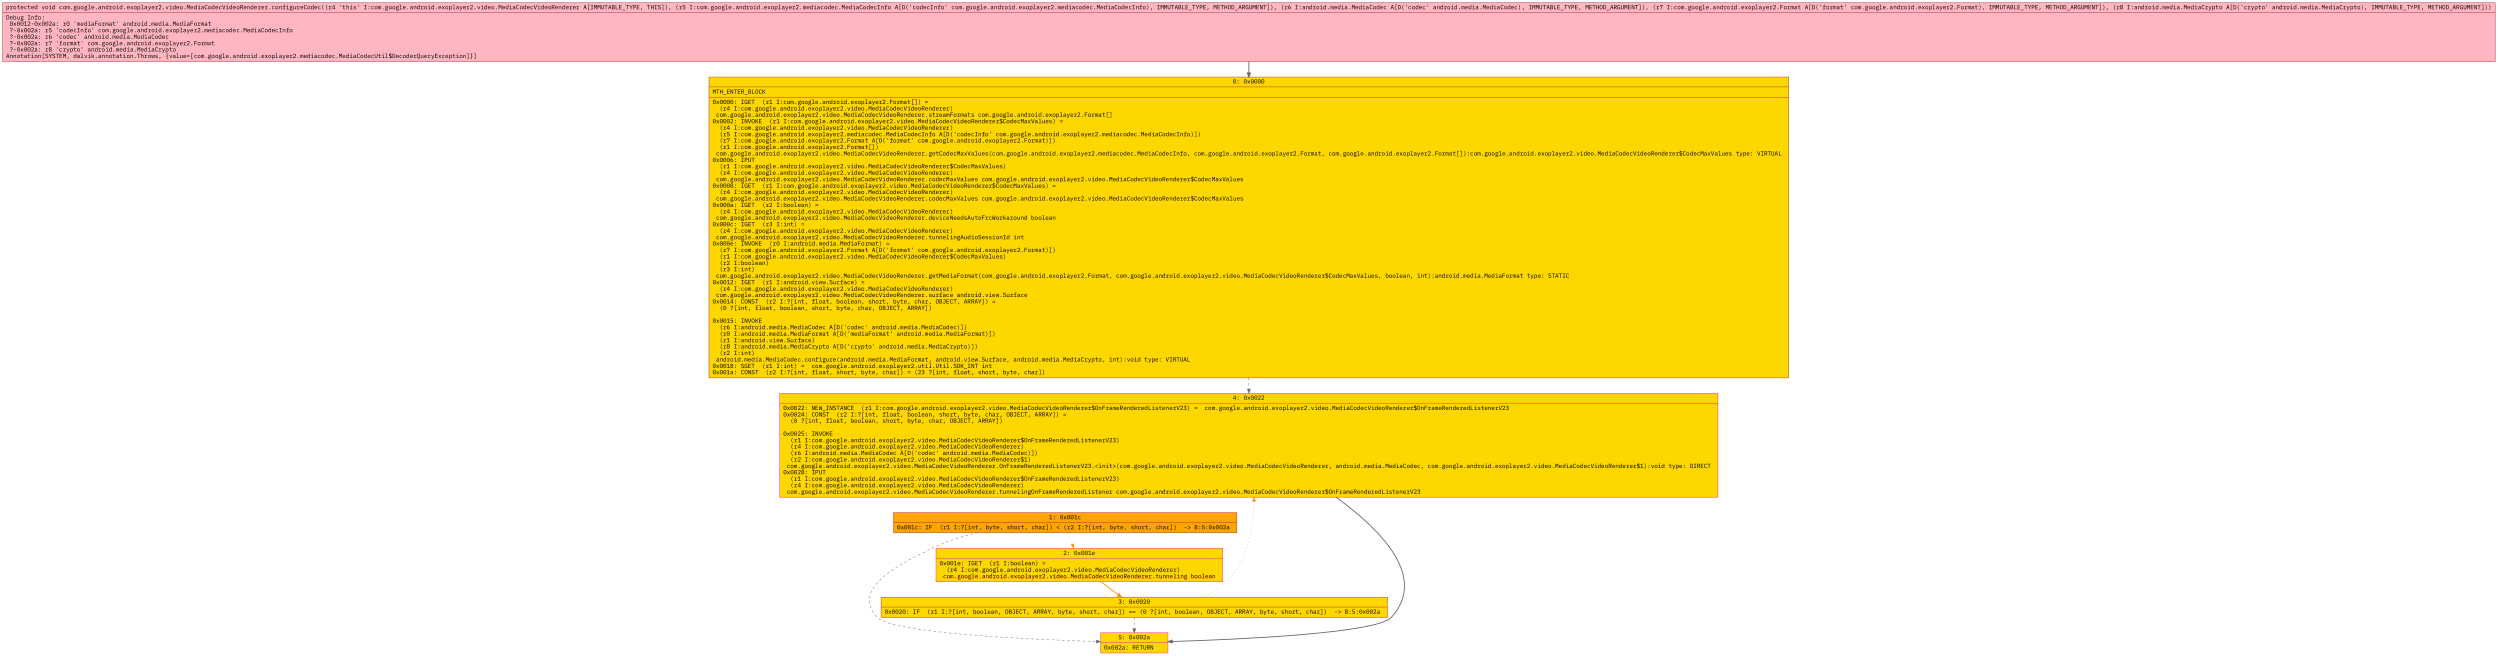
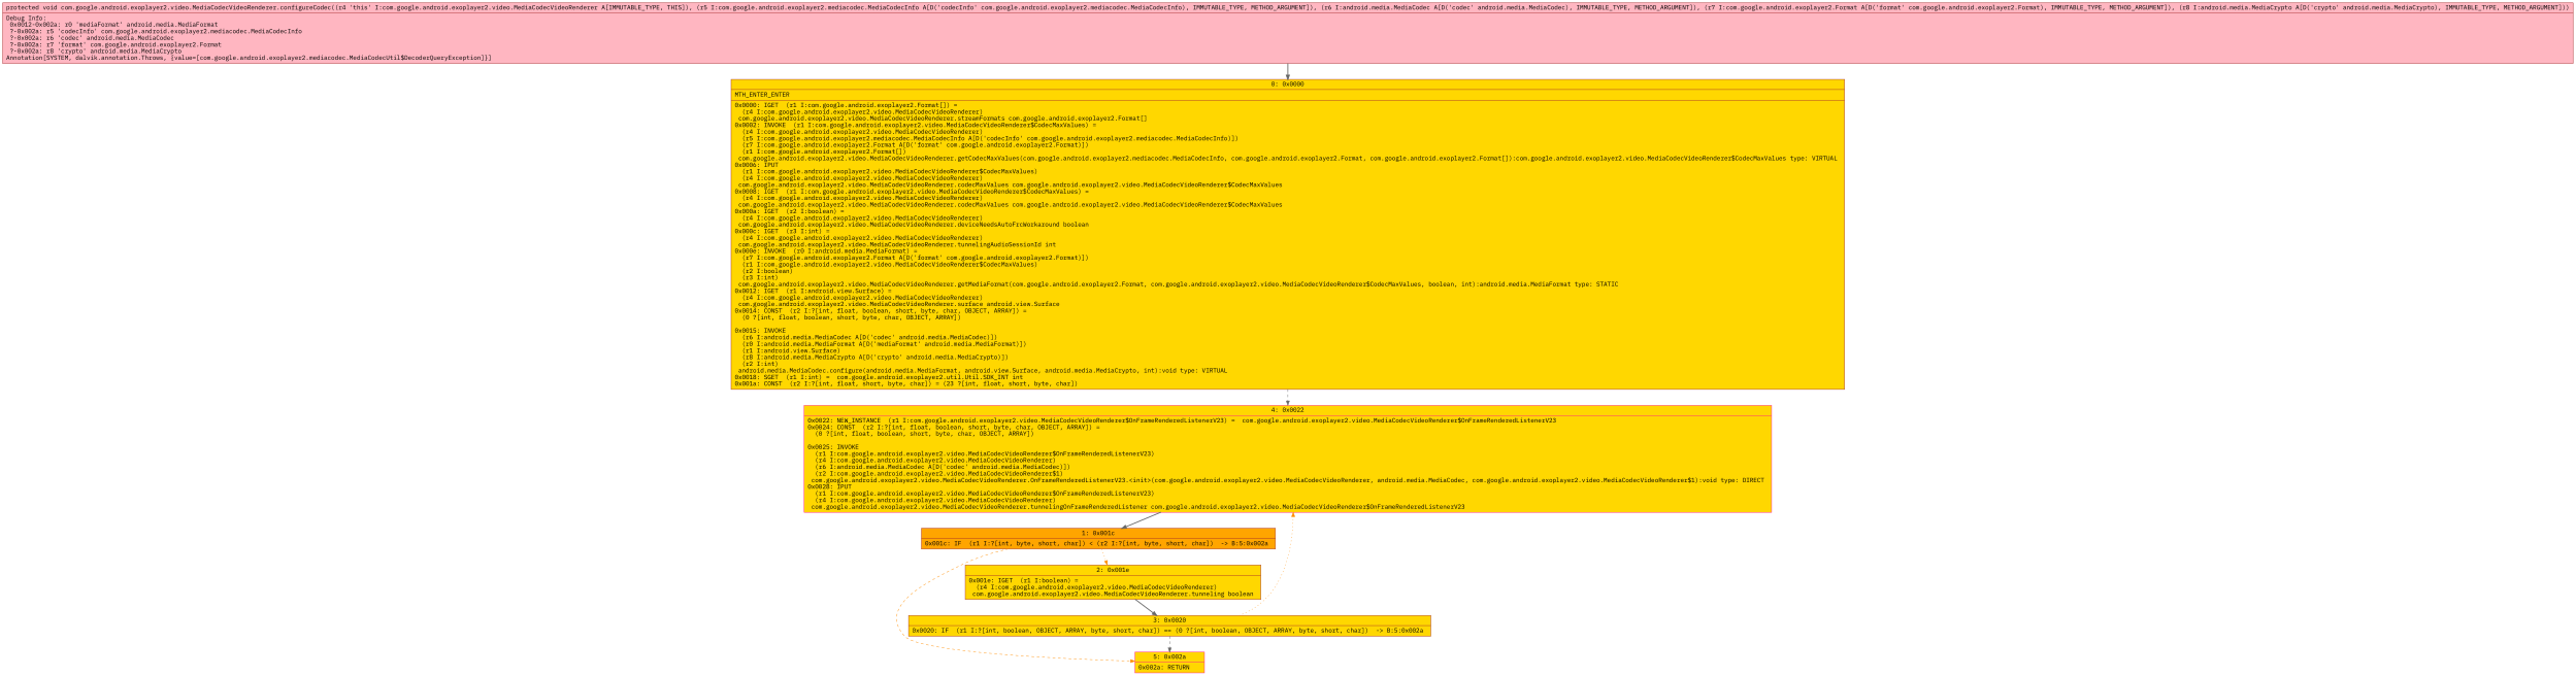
  digraph {
    fontname="IBM Plex Mono"
    node [color=brown fillcolor=gold fontname="IBM Plex Mono" shape=record style=filled]
    edge [color=gray40 fontname="IBM Plex Mono" style=dashed]
-   n1 [label="{0\:\ 0x0000|MTH_ENTER_BLOCK\l|0x0000: IGET  (r1 I:com.google.android.exoplayer2.Format[]) = \l  (r4 I:com.google.android.exoplayer2.video.MediaCodecVideoRenderer)\l com.google.android.exoplayer2.video.MediaCodecVideoRenderer.streamFormats com.google.android.exoplayer2.Format[] \l0x0002: INVOKE  (r1 I:com.google.android.exoplayer2.video.MediaCodecVideoRenderer$CodecMaxValues) = \l  (r4 I:com.google.android.exoplayer2.video.MediaCodecVideoRenderer)\l  (r5 I:com.google.android.exoplayer2.mediacodec.MediaCodecInfo A[D('codecInfo' com.google.android.exoplayer2.mediacodec.MediaCodecInfo)])\l  (r7 I:com.google.android.exoplayer2.Format A[D('format' com.google.android.exoplayer2.Format)])\l  (r1 I:com.google.android.exoplayer2.Format[])\l com.google.android.exoplayer2.video.MediaCodecVideoRenderer.getCodecMaxValues(com.google.android.exoplayer2.mediacodec.MediaCodecInfo, com.google.android.exoplayer2.Format, com.google.android.exoplayer2.Format[]):com.google.android.exoplayer2.video.MediaCodecVideoRenderer$CodecMaxValues type: VIRTUAL \l0x0006: IPUT  \l  (r1 I:com.google.android.exoplayer2.video.MediaCodecVideoRenderer$CodecMaxValues)\l  (r4 I:com.google.android.exoplayer2.video.MediaCodecVideoRenderer)\l com.google.android.exoplayer2.video.MediaCodecVideoRenderer.codecMaxValues com.google.android.exoplayer2.video.MediaCodecVideoRenderer$CodecMaxValues \l0x0008: IGET  (r1 I:com.google.android.exoplayer2.video.MediaCodecVideoRenderer$CodecMaxValues) = \l  (r4 I:com.google.android.exoplayer2.video.MediaCodecVideoRenderer)\l com.google.android.exoplayer2.video.MediaCodecVideoRenderer.codecMaxValues com.google.android.exoplayer2.video.MediaCodecVideoRenderer$CodecMaxValues \l0x000a: IGET  (r2 I:boolean) = \l  (r4 I:com.google.android.exoplayer2.video.MediaCodecVideoRenderer)\l com.google.android.exoplayer2.video.MediaCodecVideoRenderer.deviceNeedsAutoFrcWorkaround boolean \l0x000c: IGET  (r3 I:int) = \l  (r4 I:com.google.android.exoplayer2.video.MediaCodecVideoRenderer)\l com.google.android.exoplayer2.video.MediaCodecVideoRenderer.tunnelingAudioSessionId int \l0x000e: INVOKE  (r0 I:android.media.MediaFormat) = \l  (r7 I:com.google.android.exoplayer2.Format A[D('format' com.google.android.exoplayer2.Format)])\l  (r1 I:com.google.android.exoplayer2.video.MediaCodecVideoRenderer$CodecMaxValues)\l  (r2 I:boolean)\l  (r3 I:int)\l com.google.android.exoplayer2.video.MediaCodecVideoRenderer.getMediaFormat(com.google.android.exoplayer2.Format, com.google.android.exoplayer2.video.MediaCodecVideoRenderer$CodecMaxValues, boolean, int):android.media.MediaFormat type: STATIC \l0x0012: IGET  (r1 I:android.view.Surface) = \l  (r4 I:com.google.android.exoplayer2.video.MediaCodecVideoRenderer)\l com.google.android.exoplayer2.video.MediaCodecVideoRenderer.surface android.view.Surface \l0x0014: CONST  (r2 I:?[int, float, boolean, short, byte, char, OBJECT, ARRAY]) = \l  (0 ?[int, float, boolean, short, byte, char, OBJECT, ARRAY])\l \l0x0015: INVOKE  \l  (r6 I:android.media.MediaCodec A[D('codec' android.media.MediaCodec)])\l  (r0 I:android.media.MediaFormat A[D('mediaFormat' android.media.MediaFormat)])\l  (r1 I:android.view.Surface)\l  (r8 I:android.media.MediaCrypto A[D('crypto' android.media.MediaCrypto)])\l  (r2 I:int)\l android.media.MediaCodec.configure(android.media.MediaFormat, android.view.Surface, android.media.MediaCrypto, int):void type: VIRTUAL \l0x0018: SGET  (r1 I:int) =  com.google.android.exoplayer2.util.Util.SDK_INT int \l0x001a: CONST  (r2 I:?[int, float, short, byte, char]) = (23 ?[int, float, short, byte, char]) \l}"]
+   n1 [label="{0\:\ 0x0000|MTH_ENTER_ENTER\l|0x0000: IGET  (r1 I:com.google.android.exoplayer2.Format[]) = \l  (r4 I:com.google.android.exoplayer2.video.MediaCodecVideoRenderer)\l com.google.android.exoplayer2.video.MediaCodecVideoRenderer.streamFormats com.google.android.exoplayer2.Format[] \l0x0002: INVOKE  (r1 I:com.google.android.exoplayer2.video.MediaCodecVideoRenderer$CodecMaxValues) = \l  (r4 I:com.google.android.exoplayer2.video.MediaCodecVideoRenderer)\l  (r5 I:com.google.android.exoplayer2.mediacodec.MediaCodecInfo A[D('codecInfo' com.google.android.exoplayer2.mediacodec.MediaCodecInfo)])\l  (r7 I:com.google.android.exoplayer2.Format A[D('format' com.google.android.exoplayer2.Format)])\l  (r1 I:com.google.android.exoplayer2.Format[])\l com.google.android.exoplayer2.video.MediaCodecVideoRenderer.getCodecMaxValues(com.google.android.exoplayer2.mediacodec.MediaCodecInfo, com.google.android.exoplayer2.Format, com.google.android.exoplayer2.Format[]):com.google.android.exoplayer2.video.MediaCodecVideoRenderer$CodecMaxValues type: VIRTUAL \l0x0006: IPUT  \l  (r1 I:com.google.android.exoplayer2.video.MediaCodecVideoRenderer$CodecMaxValues)\l  (r4 I:com.google.android.exoplayer2.video.MediaCodecVideoRenderer)\l com.google.android.exoplayer2.video.MediaCodecVideoRenderer.codecMaxValues com.google.android.exoplayer2.video.MediaCodecVideoRenderer$CodecMaxValues \l0x0008: IGET  (r1 I:com.google.android.exoplayer2.video.MediaCodecVideoRenderer$CodecMaxValues) = \l  (r4 I:com.google.android.exoplayer2.video.MediaCodecVideoRenderer)\l com.google.android.exoplayer2.video.MediaCodecVideoRenderer.codecMaxValues com.google.android.exoplayer2.video.MediaCodecVideoRenderer$CodecMaxValues \l0x000a: IGET  (r2 I:boolean) = \l  (r4 I:com.google.android.exoplayer2.video.MediaCodecVideoRenderer)\l com.google.android.exoplayer2.video.MediaCodecVideoRenderer.deviceNeedsAutoFrcWorkaround boolean \l0x000c: IGET  (r3 I:int) = \l  (r4 I:com.google.android.exoplayer2.video.MediaCodecVideoRenderer)\l com.google.android.exoplayer2.video.MediaCodecVideoRenderer.tunnelingAudioSessionId int \l0x000e: INVOKE  (r0 I:android.media.MediaFormat) = \l  (r7 I:com.google.android.exoplayer2.Format A[D('format' com.google.android.exoplayer2.Format)])\l  (r1 I:com.google.android.exoplayer2.video.MediaCodecVideoRenderer$CodecMaxValues)\l  (r2 I:boolean)\l  (r3 I:int)\l com.google.android.exoplayer2.video.MediaCodecVideoRenderer.getMediaFormat(com.google.android.exoplayer2.Format, com.google.android.exoplayer2.video.MediaCodecVideoRenderer$CodecMaxValues, boolean, int):android.media.MediaFormat type: STATIC \l0x0012: IGET  (r1 I:android.view.Surface) = \l  (r4 I:com.google.android.exoplayer2.video.MediaCodecVideoRenderer)\l com.google.android.exoplayer2.video.MediaCodecVideoRenderer.surface android.view.Surface \l0x0014: CONST  (r2 I:?[int, float, boolean, short, byte, char, OBJECT, ARRAY]) = \l  (0 ?[int, float, boolean, short, byte, char, OBJECT, ARRAY])\l \l0x0015: INVOKE  \l  (r6 I:android.media.MediaCodec A[D('codec' android.media.MediaCodec)])\l  (r0 I:android.media.MediaFormat A[D('mediaFormat' android.media.MediaFormat)])\l  (r1 I:android.view.Surface)\l  (r8 I:android.media.MediaCrypto A[D('crypto' android.media.MediaCrypto)])\l  (r2 I:int)\l android.media.MediaCodec.configure(android.media.MediaFormat, android.view.Surface, android.media.MediaCrypto, int):void type: VIRTUAL \l0x0018: SGET  (r1 I:int) =  com.google.android.exoplayer2.util.Util.SDK_INT int \l0x001a: CONST  (r2 I:?[int, float, short, byte, char]) = (23 ?[int, float, short, byte, char]) \l}"]
    n2 [color=deeppink label="{4\:\ 0x0022|0x0022: NEW_INSTANCE  (r1 I:com.google.android.exoplayer2.video.MediaCodecVideoRenderer$OnFrameRenderedListenerV23) =  com.google.android.exoplayer2.video.MediaCodecVideoRenderer$OnFrameRenderedListenerV23 \l0x0024: CONST  (r2 I:?[int, float, boolean, short, byte, char, OBJECT, ARRAY]) = \l  (0 ?[int, float, boolean, short, byte, char, OBJECT, ARRAY])\l \l0x0025: INVOKE  \l  (r1 I:com.google.android.exoplayer2.video.MediaCodecVideoRenderer$OnFrameRenderedListenerV23)\l  (r4 I:com.google.android.exoplayer2.video.MediaCodecVideoRenderer)\l  (r6 I:android.media.MediaCodec A[D('codec' android.media.MediaCodec)])\l  (r2 I:com.google.android.exoplayer2.video.MediaCodecVideoRenderer$1)\l com.google.android.exoplayer2.video.MediaCodecVideoRenderer.OnFrameRenderedListenerV23.\<init\>(com.google.android.exoplayer2.video.MediaCodecVideoRenderer, android.media.MediaCodec, com.google.android.exoplayer2.video.MediaCodecVideoRenderer$1):void type: DIRECT \l0x0028: IPUT  \l  (r1 I:com.google.android.exoplayer2.video.MediaCodecVideoRenderer$OnFrameRenderedListenerV23)\l  (r4 I:com.google.android.exoplayer2.video.MediaCodecVideoRenderer)\l com.google.android.exoplayer2.video.MediaCodecVideoRenderer.tunnelingOnFrameRenderedListener com.google.android.exoplayer2.video.MediaCodecVideoRenderer$OnFrameRenderedListenerV23 \l}"]
    n3 [fillcolor=orange label="{1\:\ 0x001c|0x001c: IF  (r1 I:?[int, byte, short, char]) \< (r2 I:?[int, byte, short, char])  \-\> B:5:0x002a \l}"]
-   n4 [color=deeppink label="{2\:\ 0x001e|0x001e: IGET  (r1 I:boolean) = \l  (r4 I:com.google.android.exoplayer2.video.MediaCodecVideoRenderer)\l com.google.android.exoplayer2.video.MediaCodecVideoRenderer.tunneling boolean \l}"]
+   n4 [label="{2\:\ 0x001e|0x001e: IGET  (r1 I:boolean) = \l  (r4 I:com.google.android.exoplayer2.video.MediaCodecVideoRenderer)\l com.google.android.exoplayer2.video.MediaCodecVideoRenderer.tunneling boolean \l}"]
    n5 [color=deeppink label="{5\:\ 0x002a|0x002a: RETURN   \l}"]
    n6 [label="{3\:\ 0x0020|0x0020: IF  (r1 I:?[int, boolean, OBJECT, ARRAY, byte, short, char]) == (0 ?[int, boolean, OBJECT, ARRAY, byte, short, char])  \-\> B:5:0x002a \l}"]
    n7 [fillcolor=lightpink label="{protected void com.google.android.exoplayer2.video.MediaCodecVideoRenderer.configureCodec((r4 'this' I:com.google.android.exoplayer2.video.MediaCodecVideoRenderer A[IMMUTABLE_TYPE, THIS]), (r5 I:com.google.android.exoplayer2.mediacodec.MediaCodecInfo A[D('codecInfo' com.google.android.exoplayer2.mediacodec.MediaCodecInfo), IMMUTABLE_TYPE, METHOD_ARGUMENT]), (r6 I:android.media.MediaCodec A[D('codec' android.media.MediaCodec), IMMUTABLE_TYPE, METHOD_ARGUMENT]), (r7 I:com.google.android.exoplayer2.Format A[D('format' com.google.android.exoplayer2.Format), IMMUTABLE_TYPE, METHOD_ARGUMENT]), (r8 I:android.media.MediaCrypto A[D('crypto' android.media.MediaCrypto), IMMUTABLE_TYPE, METHOD_ARGUMENT]))  | Debug Info:\l  0x0012\-0x002a: r0 'mediaFormat' android.media.MediaFormat\l  ?\-0x002a: r5 'codecInfo' com.google.android.exoplayer2.mediacodec.MediaCodecInfo\l  ?\-0x002a: r6 'codec' android.media.MediaCodec\l  ?\-0x002a: r7 'format' com.google.android.exoplayer2.Format\l  ?\-0x002a: r8 'crypto' android.media.MediaCrypto\lAnnotation[SYSTEM, dalvik.annotation.Throws, \{value=[com.google.android.exoplayer2.mediacodec.MediaCodecUtil$DecoderQueryException]\}]\l}"]
    n1 -> n2
-   n2 -> n5 [style=bold]
+   n2 -> n3 [style=bold]
    n3 -> n4 [color=darkorange style=dotted]
-   n3 -> n5
-   n4 -> n6 [color=darkorange style=bold]
+   n3 -> n5 [color=darkorange]
+   n4 -> n6 [style=bold]
    n6 -> n2 [color=darkorange style=dotted]
    n6 -> n5
    n7 -> n1 [style=bold]
  }
